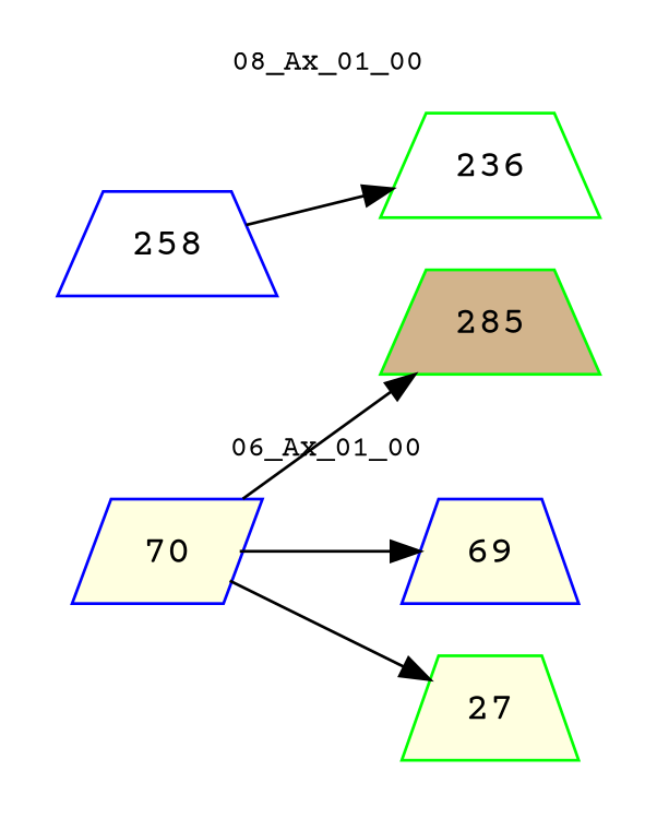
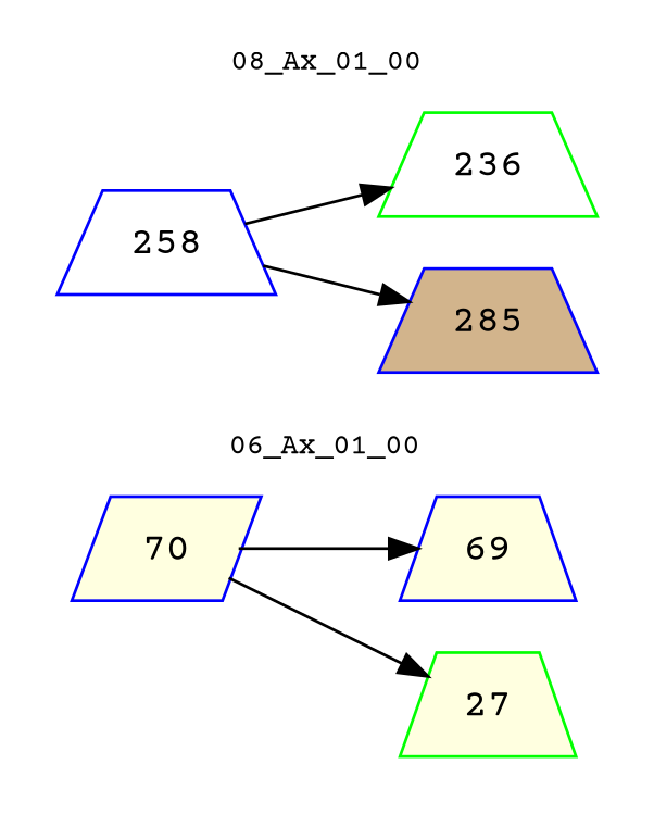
  digraph {
    fontname="Courier Prime"
    rankdir=LR
    node [color=blue fillcolor=lightyellow fontname="Courier Prime" shape=trapezium style=filled]
    edge [color=black fontname="Courier Prime"]
    n1 [fillcolor=white label=258]
    n2 [color=green fillcolor=white label=236]
-   n3 [color=green fillcolor=tan label=285]
+   n3 [fillcolor=tan label=285]
    n4 [label=70 shape=parallelogram]
    n5 [color=green label=27]
    n6 [label=69]
    subgraph cluster_1 {
      color=white
      fontsize=10
      label="08_Ax_01_00"
      n1
      n2
      n3
    }
    subgraph cluster_2 {
      color=white
      fontsize=10
      label="06_Ax_01_00"
      n4
      n5
      n6
    }
    n1 -> n2
-   n4 -> n3
+   n1 -> n3
    n4 -> n5
    n4 -> n6
  }
